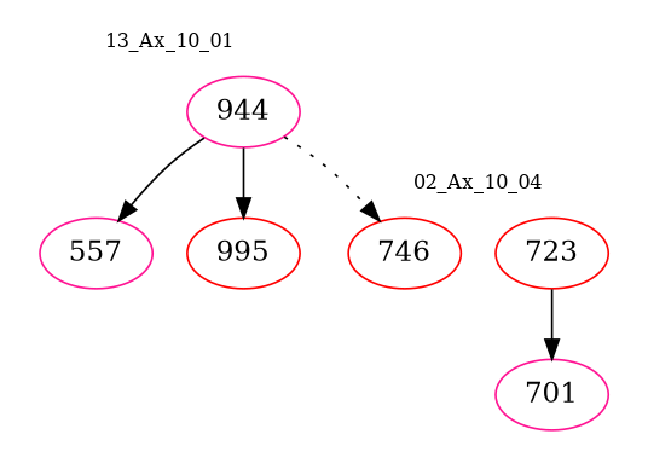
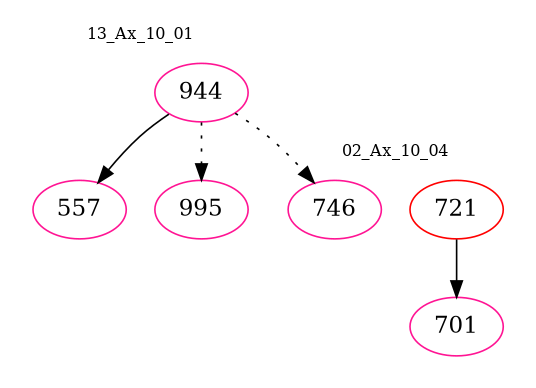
  digraph {
    node [color=deeppink]
    edge [color=black style=solid]
    n1 [label=944]
    n2 [label=557]
-   n3 [color=red label=995]
-   n4 [color=red label=723]
+   n3 [label=995]
+   n4 [color=red label=721]
    n5 [label=701]
-   n6 [color=red label=746]
+   n6 [label=746]
    subgraph cluster_1 {
      color=white
      fontsize=10
      label="13_Ax_10_01"
      n1
      n2
      n3
    }
    subgraph cluster_2 {
      color=white
      fontsize=10
      label="02_Ax_10_04"
      n4
      n5
      n6
    }
    n1 -> n2
-   n1 -> n3
+   n1 -> n3 [style=dotted]
    n1 -> n6 [style=dotted]
    n4 -> n5
  }
